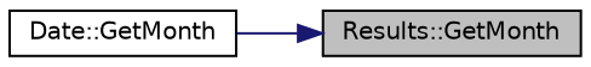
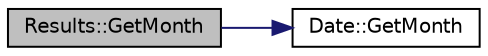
  digraph {
    rankdir=LR
    node [color=black fontname=Helvetica fontsize=10 shape=record style=filled]
    n1 [fillcolor=grey75 fontcolor=black height=0.2 label="Results::GetMonth" width=0.4]
    n2 [fillcolor=white height=0.2 label="Date::GetMonth" width=0.4]
-   n2 -> n1 [color=midnightblue fontname=Helvetica fontsize=10 labelfontname=Helvetica labelfontsize=10 style=solid]
+   n1 -> n2 [color=midnightblue fontname=Helvetica fontsize=10 labelfontname=Helvetica labelfontsize=10 style=solid]
  }
